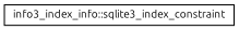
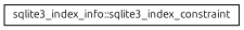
  digraph {
    rankdir=LR
    fontname=Ubuntu
-   n1 [color=black fillcolor=white fontname=Ubuntu fontsize=10 height=0.2 label="info3_index_info::sqlite3_index_constraint" shape=record style=filled width=0.4]
+   n1 [color=black fillcolor=white fontname=Ubuntu fontsize=10 height=0.2 label="sqlite3_index_info::sqlite3_index_constraint" shape=record style=filled width=0.4]
  }
